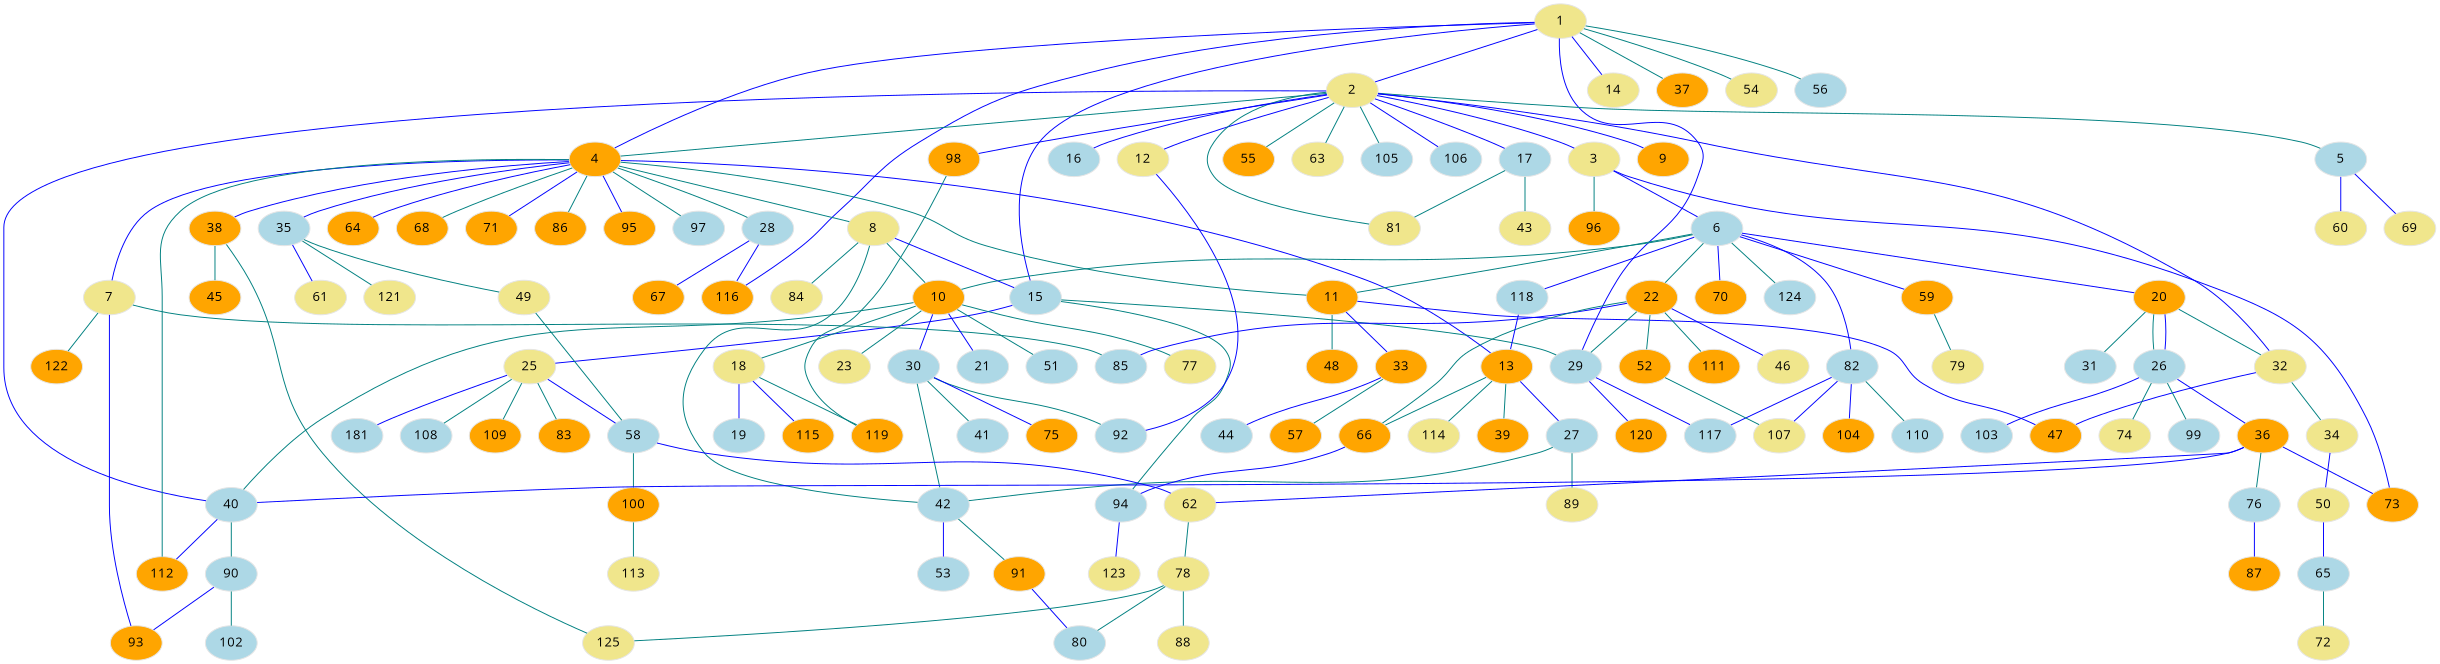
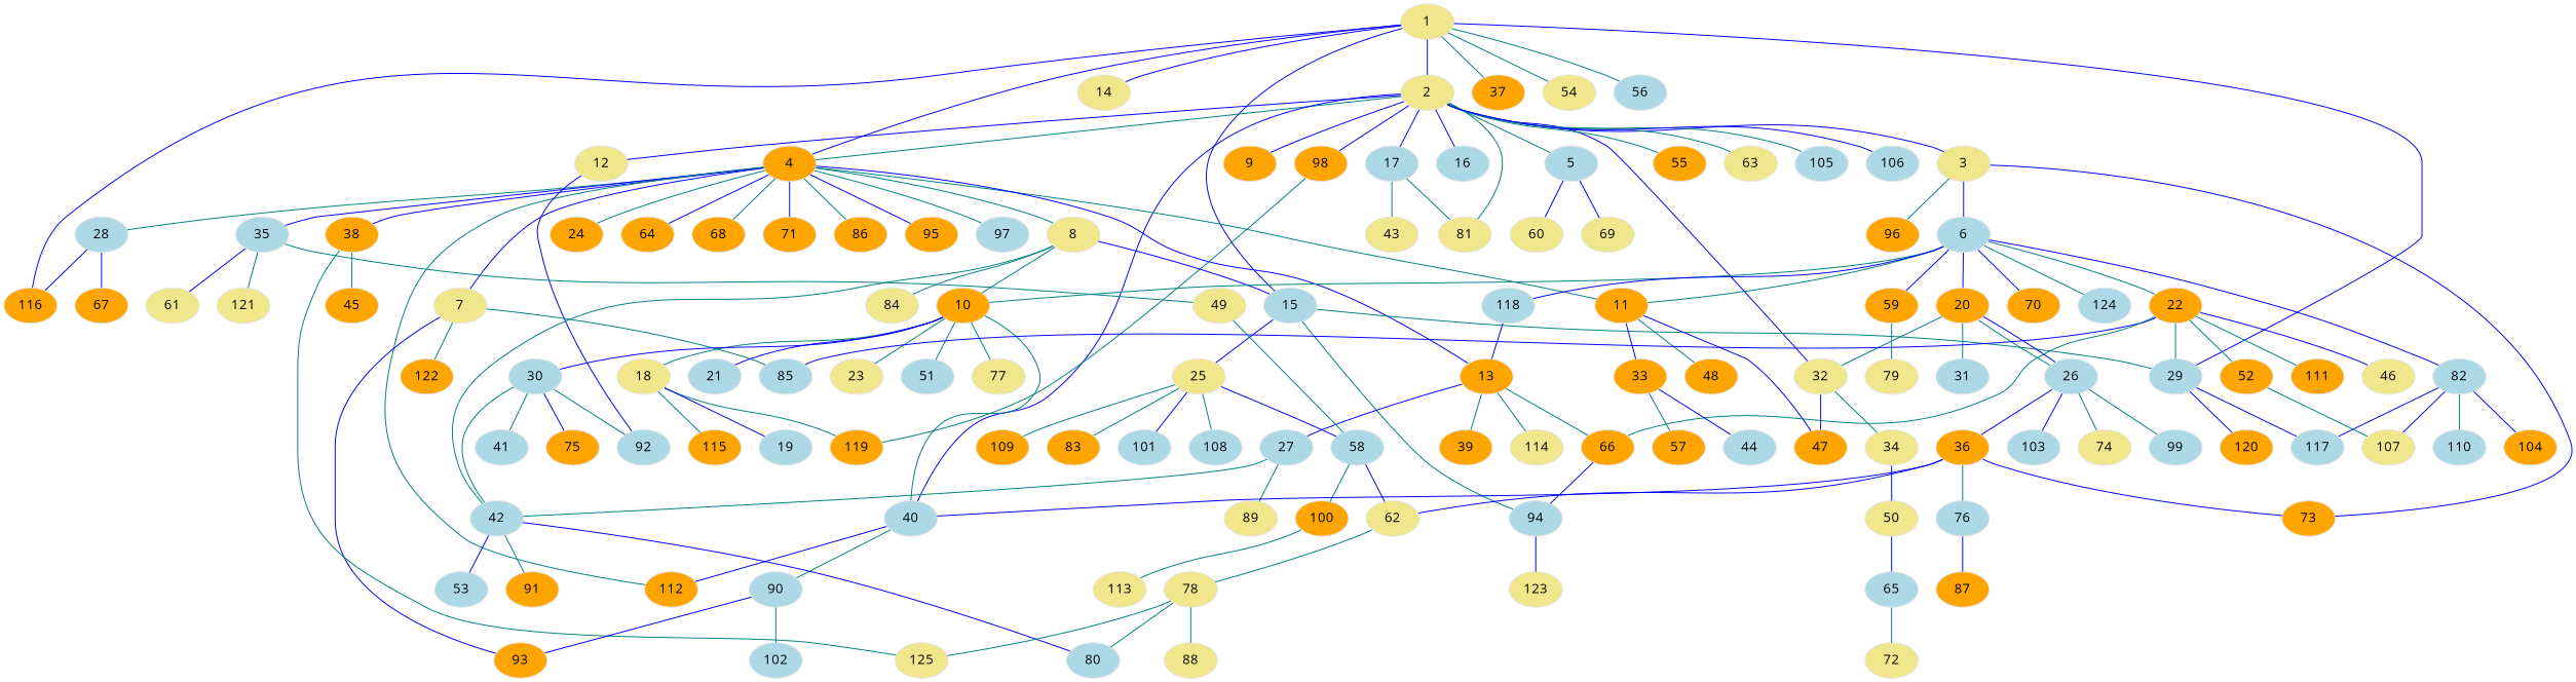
  graph {
    fontname="Open Sans"
    node [color=gray90 fillcolor=orange fontname="Open Sans" style=filled]
    edge [color=teal fontname="Open Sans"]
    1 [fillcolor=khaki]
    2 [fillcolor=khaki]
    4
    14 [fillcolor=khaki]
    15 [fillcolor=lightblue]
    29 [fillcolor=lightblue]
    37
    54 [fillcolor=khaki]
    56 [fillcolor=lightblue]
    116
    3 [fillcolor=khaki]
    5 [fillcolor=lightblue]
    9
    12 [fillcolor=khaki]
    16 [fillcolor=lightblue]
    17 [fillcolor=lightblue]
    32 [fillcolor=khaki]
    40 [fillcolor=lightblue]
    55
    63 [fillcolor=khaki]
    81 [fillcolor=khaki]
    98
    105 [fillcolor=lightblue]
    106 [fillcolor=lightblue]
    7 [fillcolor=khaki]
    8 [fillcolor=khaki]
    11
    13
+   24
    28 [fillcolor=lightblue]
    35 [fillcolor=lightblue]
    38
    64
    68
    71
    86
    95
    97 [fillcolor=lightblue]
    112
    25 [fillcolor=khaki]
    94 [fillcolor=lightblue]
    117 [fillcolor=lightblue]
    120
    6 [fillcolor=lightblue]
    73
    96
    60 [fillcolor=khaki]
    69 [fillcolor=khaki]
    92 [fillcolor=lightblue]
    43 [fillcolor=khaki]
    47
    34 [fillcolor=khaki]
    90 [fillcolor=lightblue]
    119
    10
    20
    22
    59
    70
    82 [fillcolor=lightblue]
    118 [fillcolor=lightblue]
    124 [fillcolor=lightblue]
    85 [fillcolor=lightblue]
    93
    122
    42 [fillcolor=lightblue]
    84 [fillcolor=khaki]
    33
    48
    27 [fillcolor=lightblue]
    39
    66
    114 [fillcolor=khaki]
    67
    49 [fillcolor=khaki]
    61 [fillcolor=khaki]
    121 [fillcolor=khaki]
    45
    125 [fillcolor=khaki]
    18 [fillcolor=khaki]
    21 [fillcolor=lightblue]
    23 [fillcolor=khaki]
    30 [fillcolor=lightblue]
    51 [fillcolor=lightblue]
    77 [fillcolor=khaki]
    26 [fillcolor=lightblue]
    31 [fillcolor=lightblue]
    46 [fillcolor=khaki]
    52
    111
    79 [fillcolor=khaki]
    107 [fillcolor=khaki]
    104
    110 [fillcolor=lightblue]
    53 [fillcolor=lightblue]
    80 [fillcolor=lightblue]
    91
    19 [fillcolor=lightblue]
    115
    41 [fillcolor=lightblue]
    75
    44 [fillcolor=lightblue]
    57
    89 [fillcolor=khaki]
    58 [fillcolor=lightblue]
    83
-   101 [fillcolor=lightblue label=181]
+   101 [fillcolor=lightblue]
    108 [fillcolor=lightblue]
    109
    123 [fillcolor=khaki]
    36
    74 [fillcolor=khaki]
    99 [fillcolor=lightblue]
    103 [fillcolor=lightblue]
    62 [fillcolor=khaki]
    100
    76 [fillcolor=lightblue]
    50 [fillcolor=khaki]
    65 [fillcolor=lightblue]
    78 [fillcolor=khaki]
    87
    102 [fillcolor=lightblue]
    72 [fillcolor=khaki]
    113 [fillcolor=khaki]
    88 [fillcolor=khaki]
    1 -- 2 [color=blue]
    1 -- 4 [color=blue]
    1 -- 14 [color=blue]
    1 -- 15 [color=blue]
    1 -- 29 [color=blue]
    1 -- 37
    1 -- 54
    1 -- 56
    1 -- 116 [color=blue]
    2 -- 4
    2 -- 3 [color=blue]
    2 -- 5
    2 -- 9 [color=blue]
    2 -- 12 [color=blue]
    2 -- 16 [color=blue]
    2 -- 17 [color=blue]
    2 -- 32 [color=blue]
    2 -- 40 [color=blue]
    2 -- 55
    2 -- 63
    2 -- 81
    2 -- 98 [color=blue]
    2 -- 105
    2 -- 106 [color=blue]
    4 -- 7 [color=blue]
    4 -- 8
    4 -- 11
    4 -- 13 [color=blue]
+   4 -- 24
    4 -- 28
    4 -- 35 [color=blue]
    4 -- 38 [color=blue]
    4 -- 64 [color=blue]
    4 -- 68
    4 -- 71 [color=blue]
    4 -- 86
    4 -- 95 [color=blue]
    4 -- 97
    4 -- 112
    15 -- 29
    15 -- 25 [color=blue]
    15 -- 94
    29 -- 117 [color=blue]
    29 -- 120 [color=blue]
    3 -- 6 [color=blue]
    3 -- 73 [color=blue]
    3 -- 96
    5 -- 60 [color=blue]
    5 -- 69 [color=blue]
    12 -- 92 [color=blue]
    17 -- 81
    17 -- 43
    32 -- 47 [color=blue]
    32 -- 34
    40 -- 112 [color=blue]
    40 -- 90
    98 -- 119
    7 -- 85
    7 -- 93 [color=blue]
    7 -- 122
    8 -- 15 [color=blue]
    8 -- 10
    8 -- 42
    8 -- 84
    11 -- 47 [color=blue]
    11 -- 33 [color=blue]
    11 -- 48
    13 -- 27 [color=blue]
    13 -- 39
    13 -- 66
    13 -- 114
    28 -- 116 [color=blue]
    28 -- 67 [color=blue]
    35 -- 49
    35 -- 61 [color=blue]
    35 -- 121
    38 -- 45
    38 -- 125
    25 -- 58 [color=blue]
    25 -- 83
    25 -- 101 [color=blue]
    25 -- 108
    25 -- 109
    94 -- 123 [color=blue]
    6 -- 11
    6 -- 10
    6 -- 20 [color=blue]
    6 -- 22
    6 -- 59 [color=blue]
    6 -- 70 [color=blue]
    6 -- 82 [color=blue]
    6 -- 118 [color=blue]
    6 -- 124
    34 -- 50 [color=blue]
    90 -- 93 [color=blue]
    90 -- 102
    10 -- 40
    10 -- 18
    10 -- 21 [color=blue]
    10 -- 23
    10 -- 30 [color=blue]
    10 -- 51
    10 -- 77
    20 -- 32
    20 -- 26
    20 -- 26 [color=blue]
    20 -- 31
    22 -- 29
    22 -- 85 [color=blue]
    22 -- 66
    22 -- 46 [color=blue]
    22 -- 52
    22 -- 111
    59 -- 79
    82 -- 117 [color=blue]
    82 -- 107 [color=blue]
    82 -- 104 [color=blue]
    82 -- 110
    118 -- 13 [color=blue]
    42 -- 53 [color=blue]
-   91 -- 80 [color=blue]
+   42 -- 80 [color=blue]
    42 -- 91
    33 -- 44 [color=blue]
    33 -- 57
    27 -- 42
    27 -- 89
    66 -- 94 [color=blue]
    49 -- 58
    18 -- 119
    18 -- 19 [color=blue]
-   18 -- 115 [color=blue]
+   18 -- 115
    30 -- 92
    30 -- 42
    30 -- 41
    30 -- 75 [color=blue]
    26 -- 36 [color=blue]
    26 -- 74
    26 -- 99
    26 -- 103 [color=blue]
    52 -- 107
    58 -- 62 [color=blue]
    58 -- 100
    36 -- 40 [color=blue]
    36 -- 73 [color=blue]
    36 -- 62 [color=blue]
    36 -- 76
    62 -- 78
    100 -- 113
    76 -- 87 [color=blue]
    50 -- 65 [color=blue]
    65 -- 72
    78 -- 125
    78 -- 80
    78 -- 88
  }
